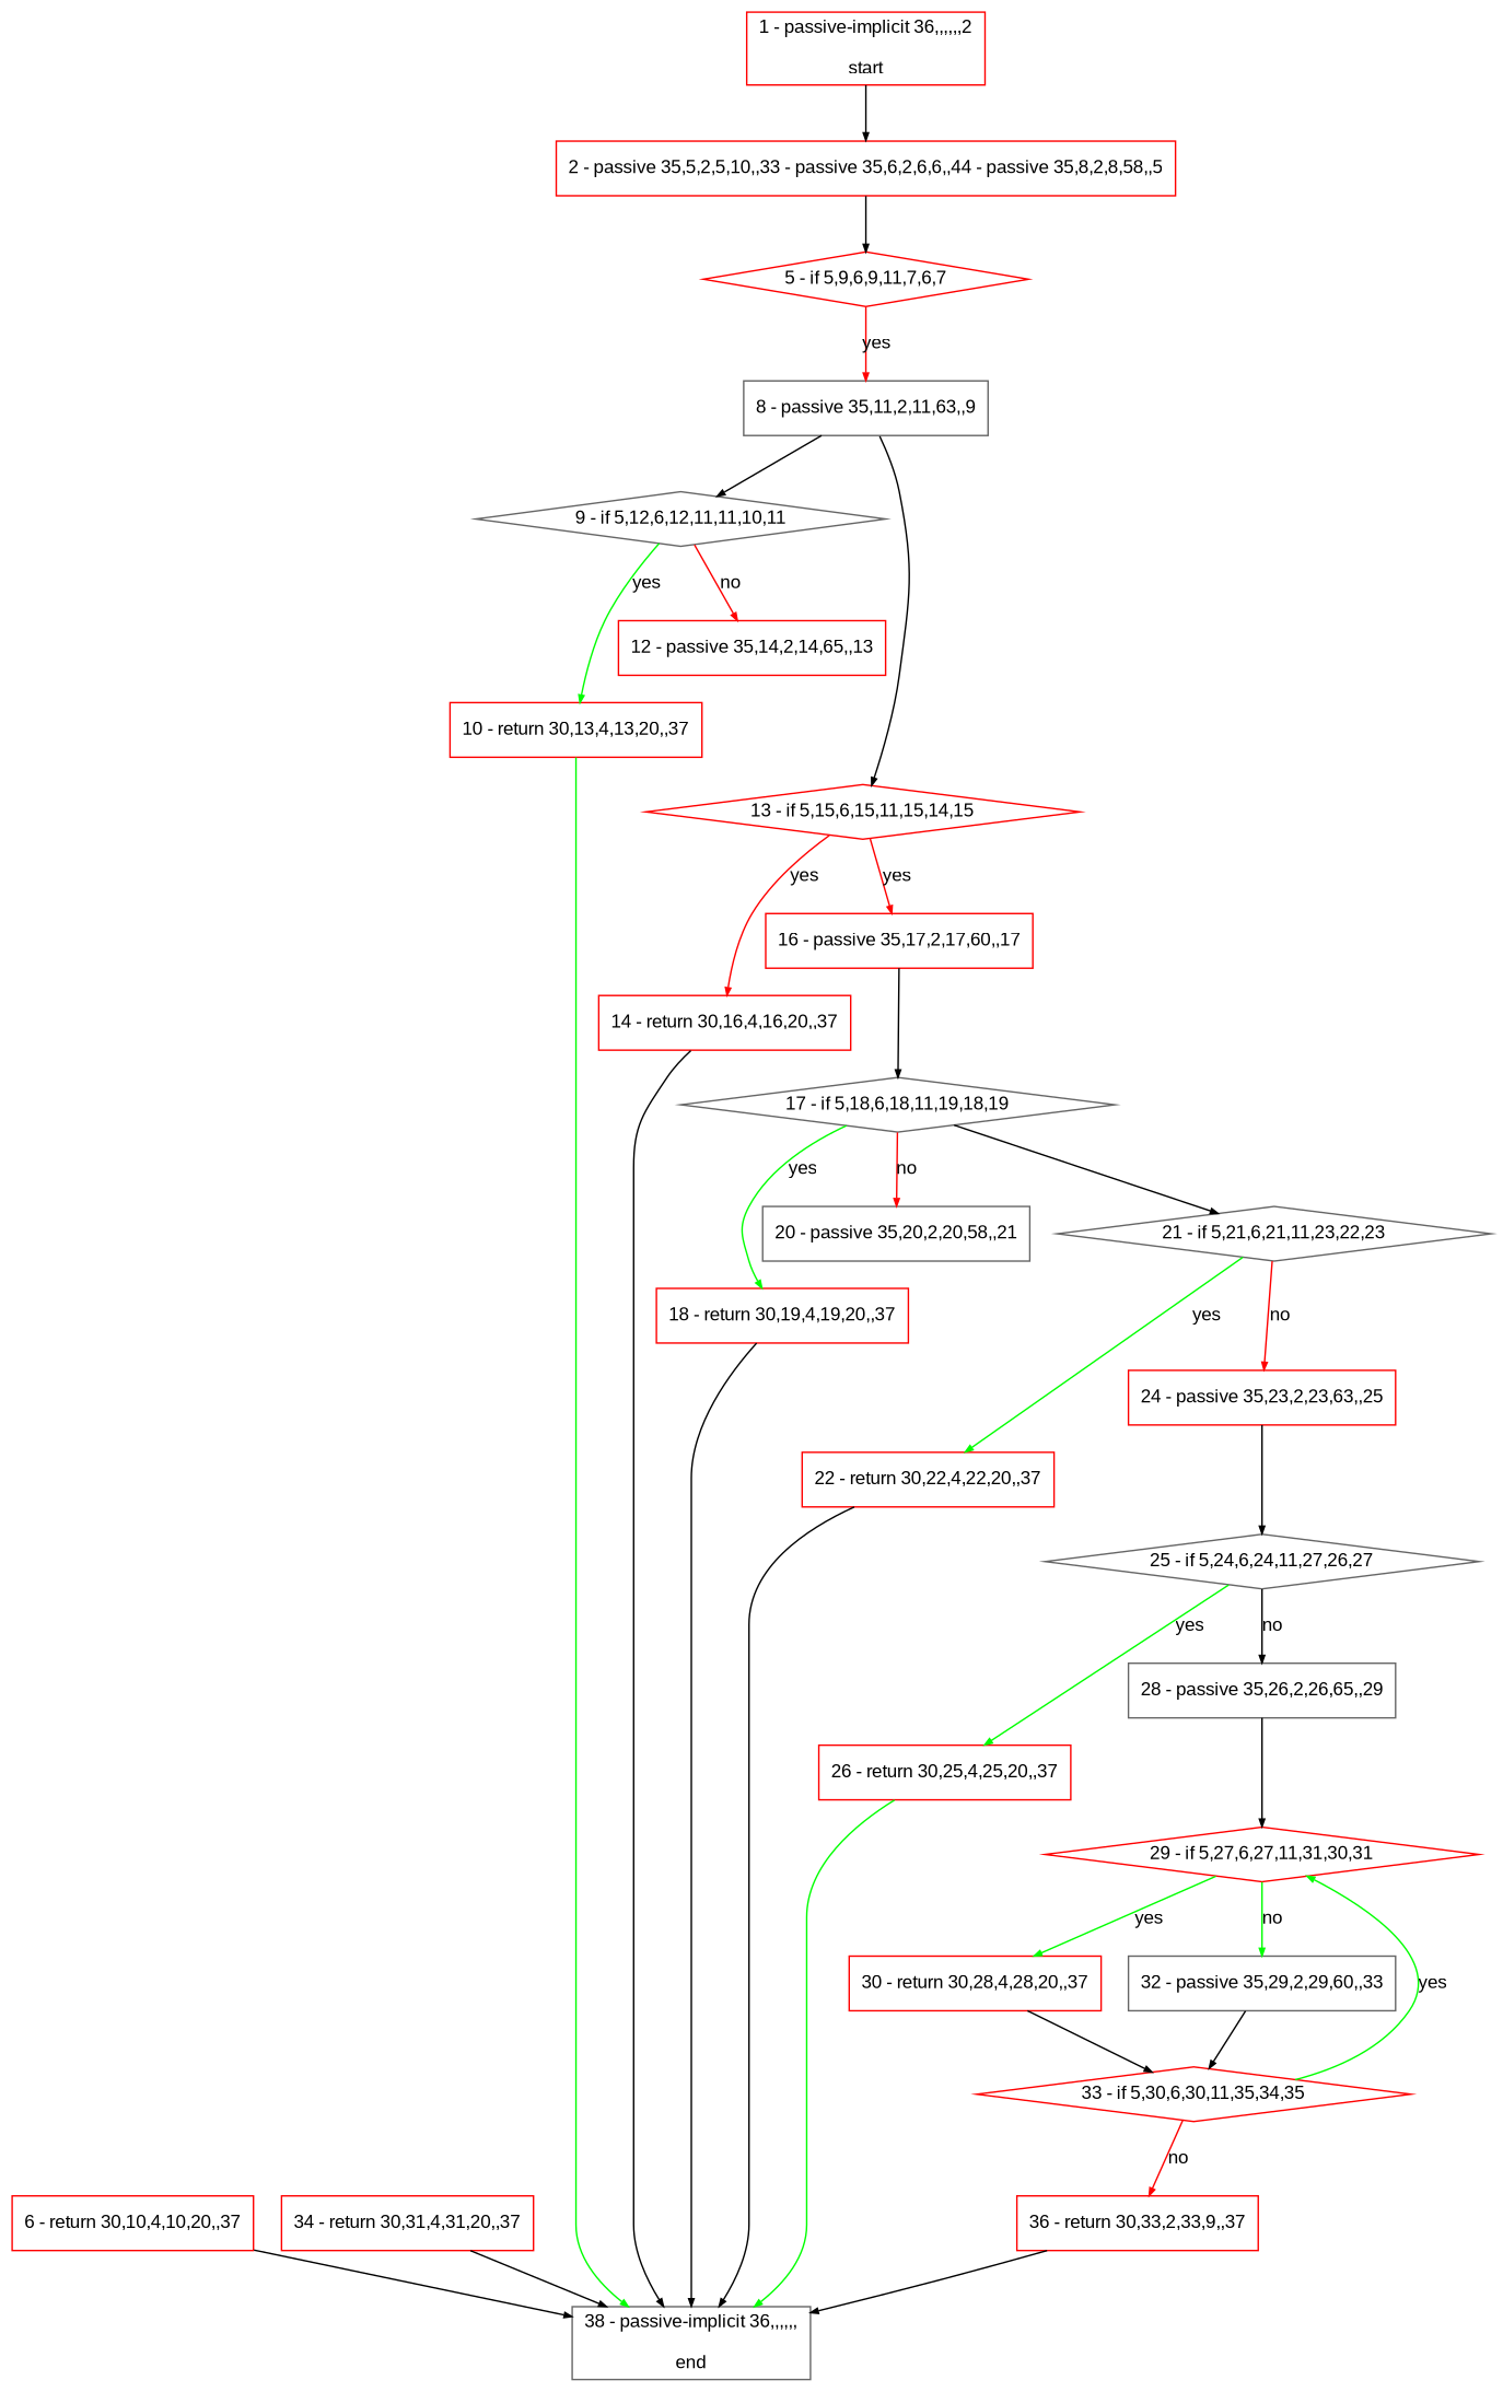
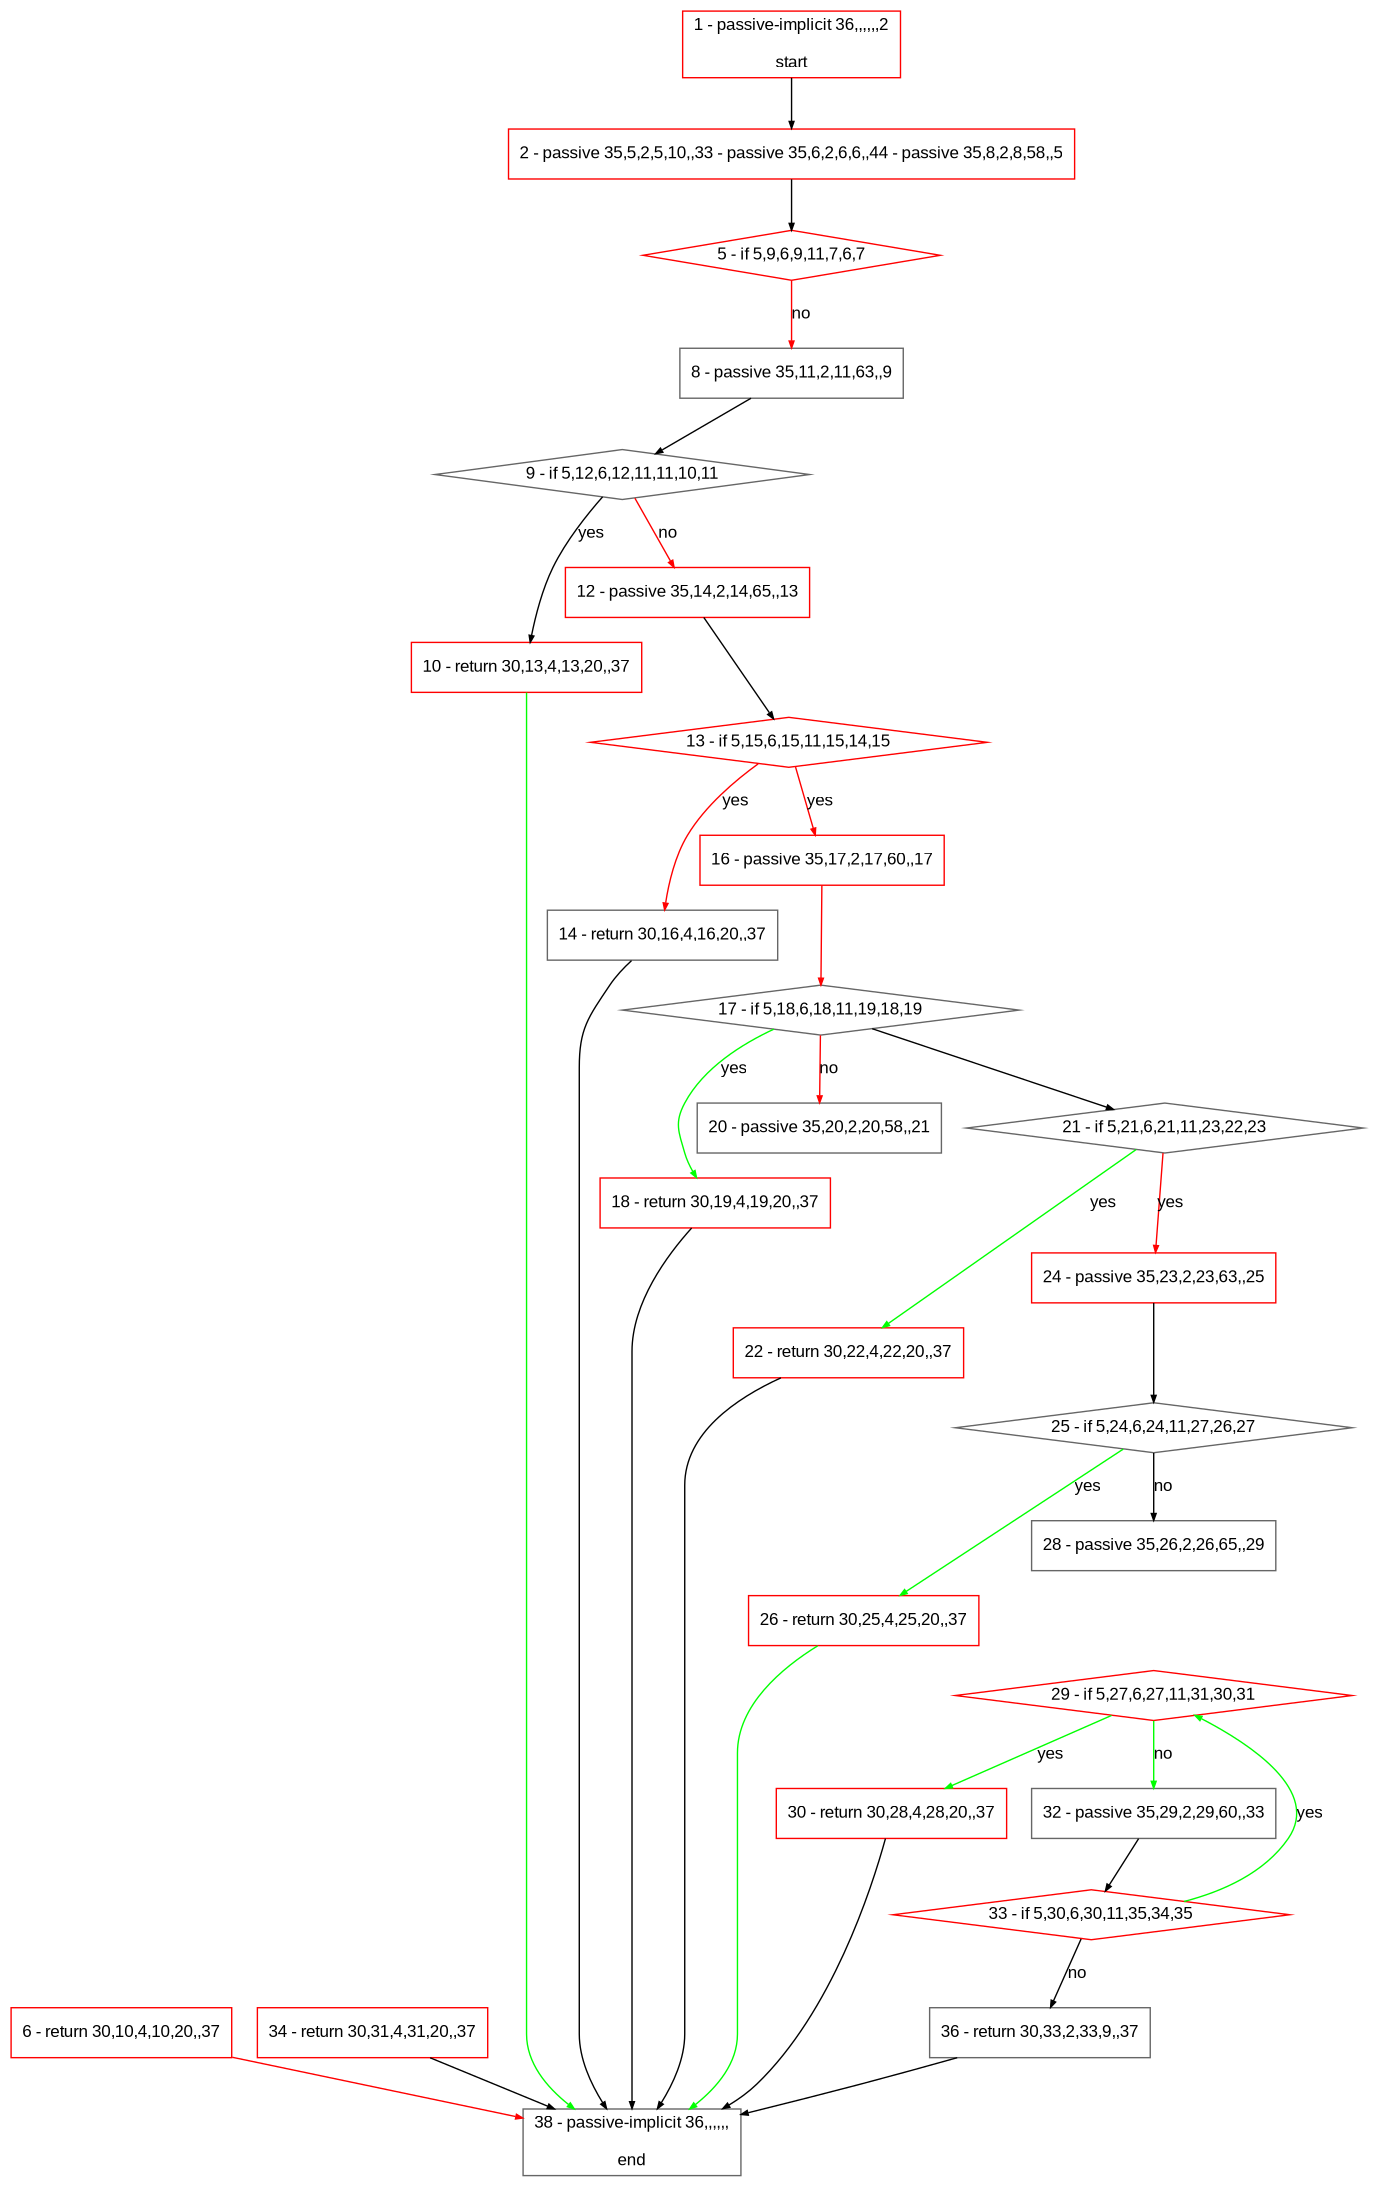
  digraph {
    bgcolor=white
    compound=true
    fillcolor="#FFFFCC"
    fontname=Arial
    fontsize=12
    pack=true
    packmode=clust
    style="rounded,filled"
    node [color=red compound=true fillcolor="#ffffff" fixedsize=false fontname=Arial fontsize=12 node_initialized=no shape=box style=filled]
    edge [arrowhead=normal arrowsize=0.5 arrowtail=none color="#000000" compound=true dir=forward fontcolor=black fontname=Arial fontsize=12]
    n1 [label="2 - passive 35,5,2,5,10,,33 - passive 35,6,2,6,6,,44 - passive 35,8,2,8,58,,5"]
    n2 [label="5 - if 5,9,6,9,11,7,6,7" shape=diamond]
    n3 [color=gray40 label="8 - passive 35,11,2,11,63,,9"]
    n4 [label="1 - passive-implicit 36,,,,,,2\n\nstart"]
    n5 [label="6 - return 30,10,4,10,20,,37"]
    n6 [color=gray40 label="38 - passive-implicit 36,,,,,,\n\nend"]
    n7 [color=gray40 label="9 - if 5,12,6,12,11,11,10,11" shape=diamond]
    n8 [label="10 - return 30,13,4,13,20,,37"]
    n9 [label="12 - passive 35,14,2,14,65,,13"]
    n10 [label="13 - if 5,15,6,15,11,15,14,15" shape=diamond]
-   n11 [label="14 - return 30,16,4,16,20,,37"]
+   n11 [color=gray40 label="14 - return 30,16,4,16,20,,37"]
    n12 [label="16 - passive 35,17,2,17,60,,17"]
    n13 [color=gray40 label="17 - if 5,18,6,18,11,19,18,19" shape=diamond]
    n14 [label="18 - return 30,19,4,19,20,,37"]
    n15 [color=gray40 label="20 - passive 35,20,2,20,58,,21"]
    n16 [color=gray40 label="21 - if 5,21,6,21,11,23,22,23" shape=diamond]
    n17 [label="22 - return 30,22,4,22,20,,37"]
    n18 [label="24 - passive 35,23,2,23,63,,25"]
    n19 [color=gray40 label="25 - if 5,24,6,24,11,27,26,27" shape=diamond]
    n20 [label="26 - return 30,25,4,25,20,,37"]
    n21 [color=gray40 label="28 - passive 35,26,2,26,65,,29"]
    n22 [label="29 - if 5,27,6,27,11,31,30,31" shape=diamond]
    n23 [label="30 - return 30,28,4,28,20,,37"]
    n24 [color=gray40 label="32 - passive 35,29,2,29,60,,33"]
    n25 [label="33 - if 5,30,6,30,11,35,34,35" shape=diamond]
-   n26 [label="36 - return 30,33,2,33,9,,37"]
+   n26 [color=gray40 label="36 - return 30,33,2,33,9,,37"]
    n27 [label="34 - return 30,31,4,31,20,,37"]
    n1 -> n2
-   n2 -> n3 [color="#ff0000" label=yes]
+   n2 -> n3 [color="#ff0000" label=no]
    n3 -> n7
    n4 -> n1
-   n5 -> n6
-   n7 -> n8 [color="#00ff00" label=yes]
+   n5 -> n6 [color="#ff0000"]
+   n7 -> n8 [label=yes]
    n7 -> n9 [color="#ff0000" label=no]
    n8 -> n6 [color="#00ff00"]
-   n3 -> n10
+   n9 -> n10
    n10 -> n11 [color="#ff0000" label=yes]
    n10 -> n12 [color="#ff0000" label=yes]
    n11 -> n6
-   n12 -> n13
+   n12 -> n13 [color="#ff0000"]
    n13 -> n14 [color="#00ff00" label=yes]
    n13 -> n15 [color="#ff0000" label=no]
    n13 -> n16
    n14 -> n6
    n16 -> n17 [color="#00ff00" label=yes]
-   n16 -> n18 [color="#ff0000" label=no]
+   n16 -> n18 [color="#ff0000" label=yes]
    n17 -> n6
    n18 -> n19
    n19 -> n20 [color="#00ff00" label=yes]
    n19 -> n21 [label=no]
    n20 -> n6 [color="#00ff00"]
-   n21 -> n22
    n22 -> n23 [color="#00ff00" label=yes]
    n22 -> n24 [color="#00ff00" label=no]
-   n23 -> n25
+   n23 -> n6
    n24 -> n25
    n25 -> n22 [color="#00ff00" label=yes]
-   n25 -> n26 [color="#ff0000" label=no]
+   n25 -> n26 [label=no]
    n26 -> n6
    n27 -> n6
  }
